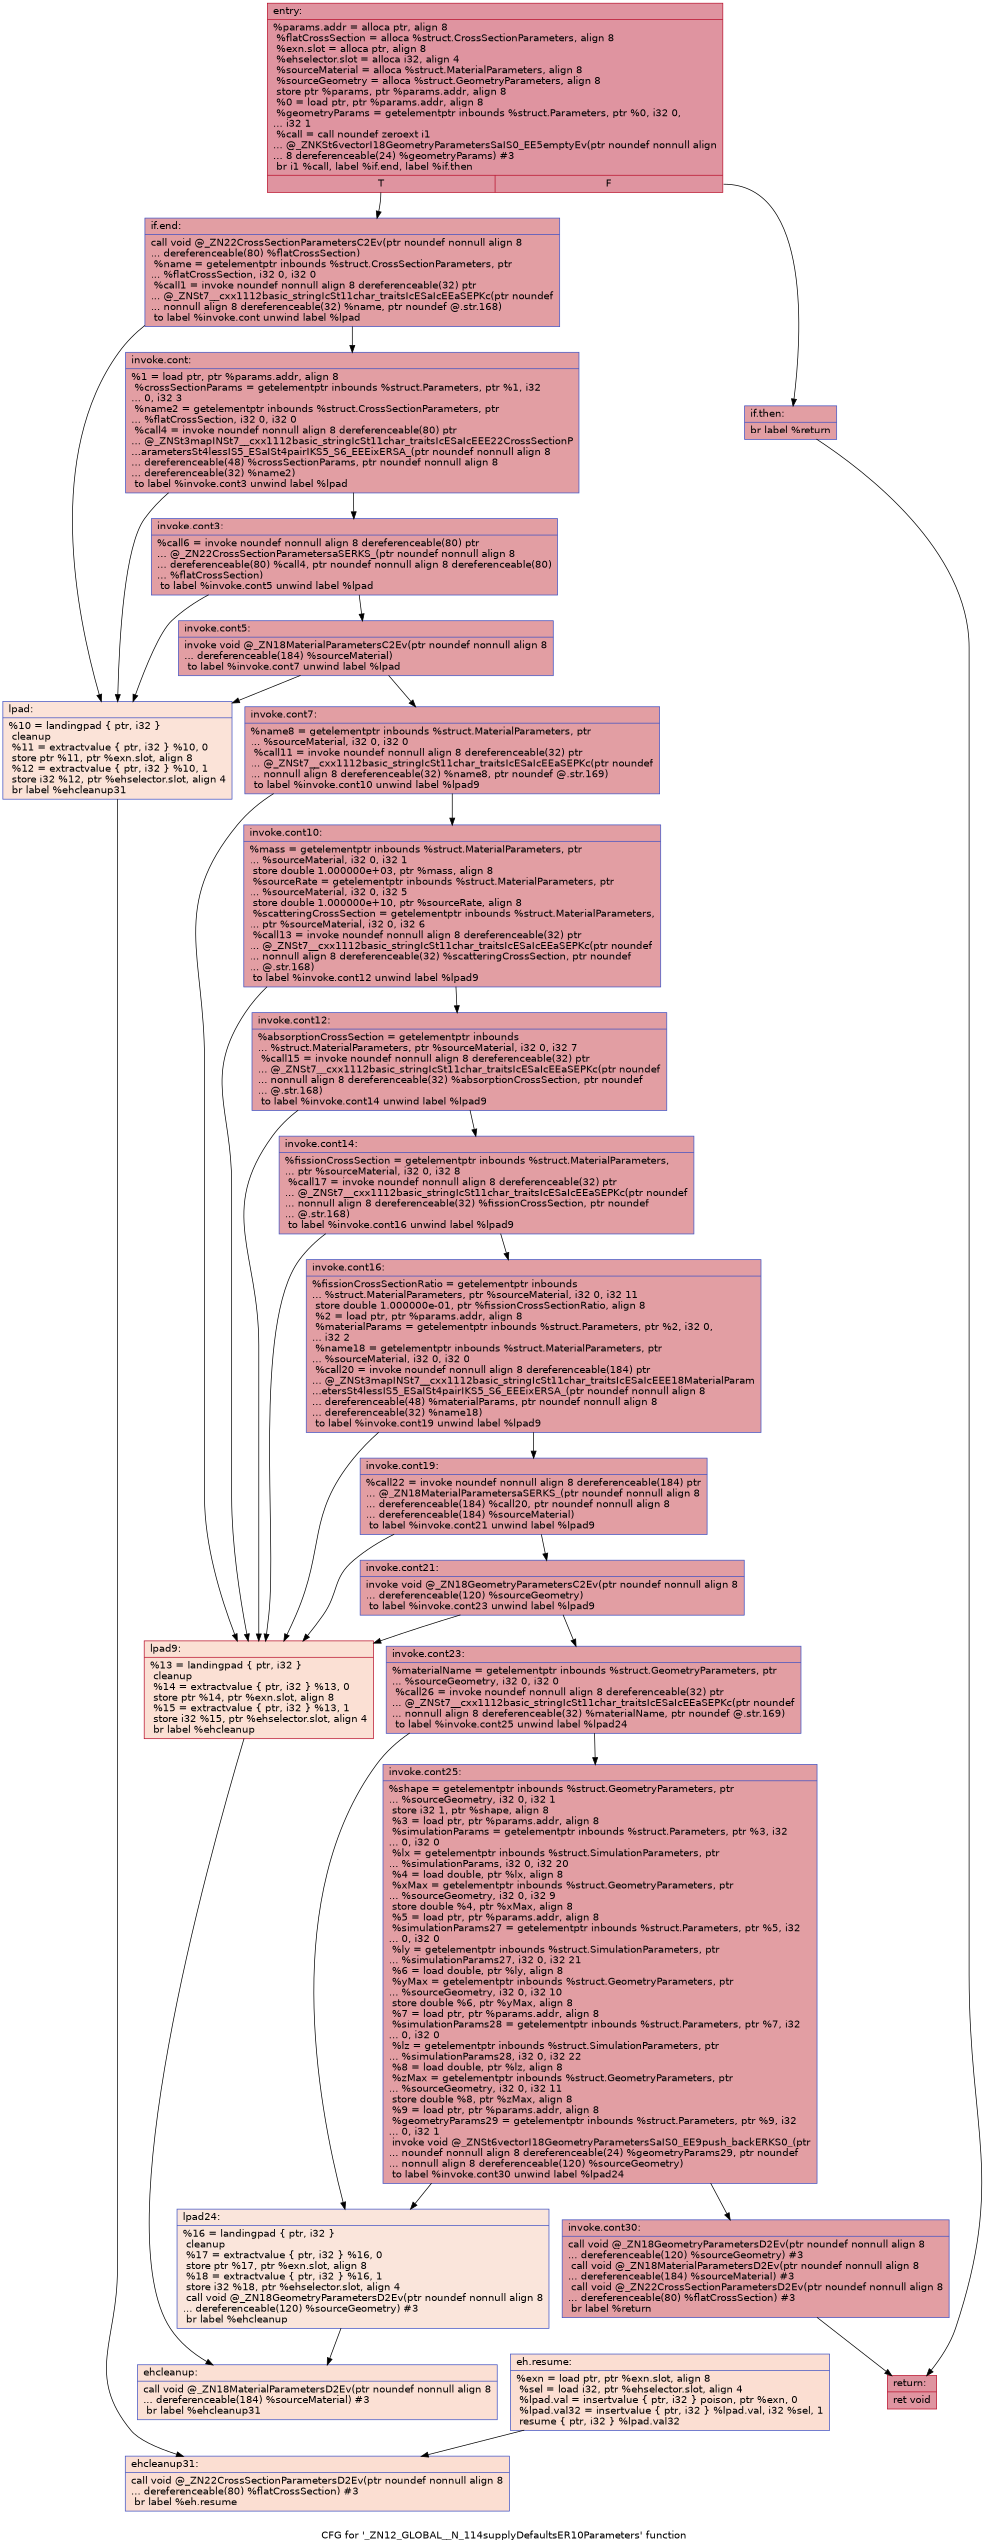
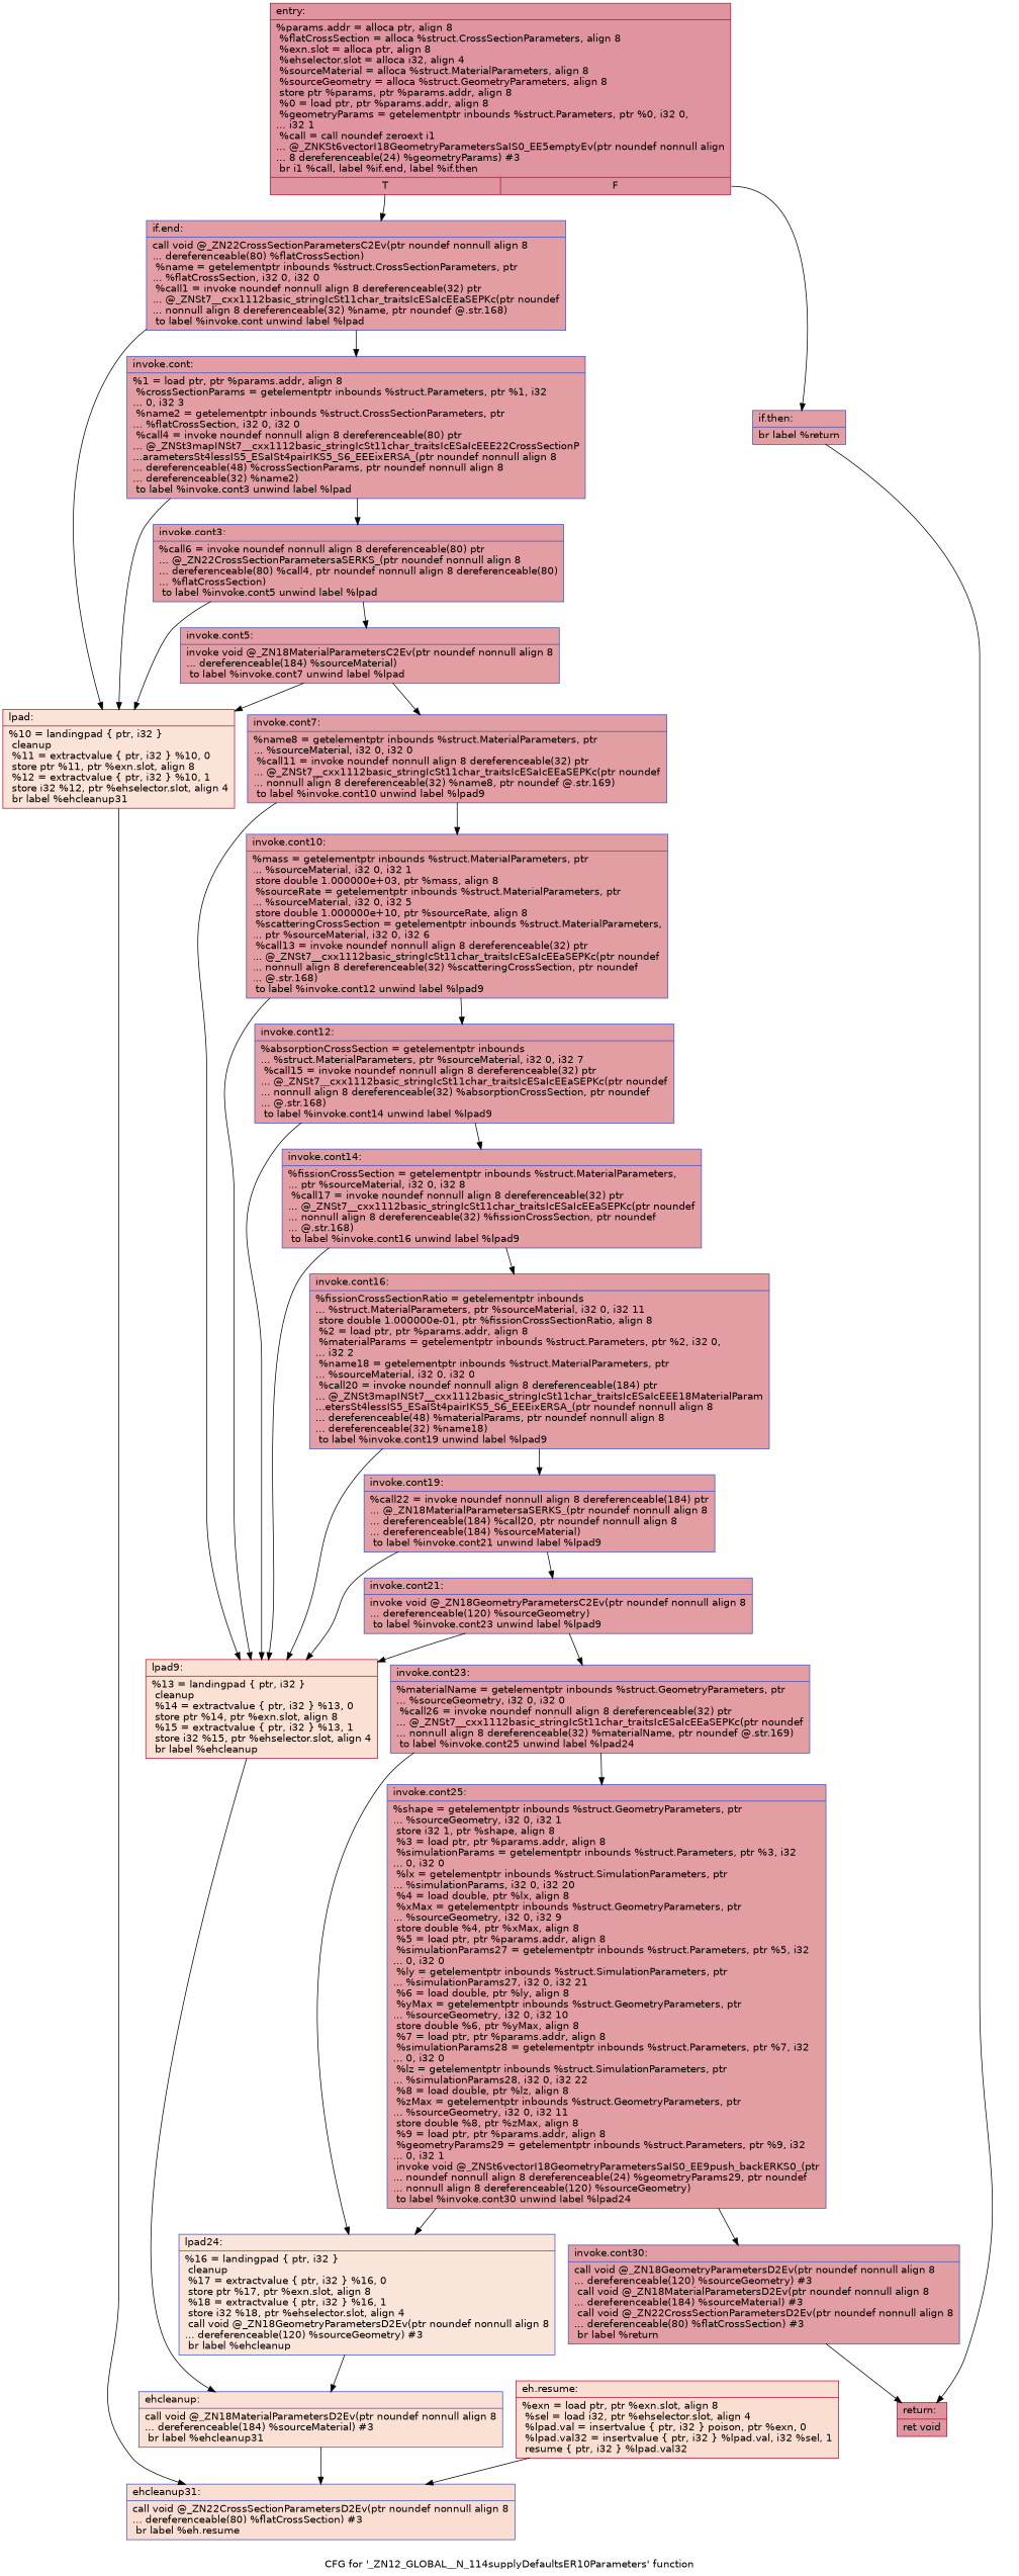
  digraph {
    fontname="DejaVu Sans"
    label="CFG for '_ZN12_GLOBAL__N_114supplyDefaultsER10Parameters' function"
    node [color="#3d50c3ff" fillcolor="#be242e70" fontname="DejaVu Sans" shape=record style=filled]
    edge [fontname="DejaVu Sans"]
    n1 [color="#b70d28ff" fillcolor="#b70d2870" label="{entry:\l|  %params.addr = alloca ptr, align 8\l  %flatCrossSection = alloca %struct.CrossSectionParameters, align 8\l  %exn.slot = alloca ptr, align 8\l  %ehselector.slot = alloca i32, align 4\l  %sourceMaterial = alloca %struct.MaterialParameters, align 8\l  %sourceGeometry = alloca %struct.GeometryParameters, align 8\l  store ptr %params, ptr %params.addr, align 8\l  %0 = load ptr, ptr %params.addr, align 8\l  %geometryParams = getelementptr inbounds %struct.Parameters, ptr %0, i32 0,\l... i32 1\l  %call = call noundef zeroext i1\l... @_ZNKSt6vectorI18GeometryParametersSaIS0_EE5emptyEv(ptr noundef nonnull align\l... 8 dereferenceable(24) %geometryParams) #3\l  br i1 %call, label %if.end, label %if.then\l|{<s0>T|<s1>F}}"]
    n2 [label="{if.end:\l|  call void @_ZN22CrossSectionParametersC2Ev(ptr noundef nonnull align 8\l... dereferenceable(80) %flatCrossSection)\l  %name = getelementptr inbounds %struct.CrossSectionParameters, ptr\l... %flatCrossSection, i32 0, i32 0\l  %call1 = invoke noundef nonnull align 8 dereferenceable(32) ptr\l... @_ZNSt7__cxx1112basic_stringIcSt11char_traitsIcESaIcEEaSEPKc(ptr noundef\l... nonnull align 8 dereferenceable(32) %name, ptr noundef @.str.168)\l          to label %invoke.cont unwind label %lpad\l}"]
    n3 [label="{if.then:\l|  br label %return\l}"]
    n4 [label="{invoke.cont:\l|  %1 = load ptr, ptr %params.addr, align 8\l  %crossSectionParams = getelementptr inbounds %struct.Parameters, ptr %1, i32\l... 0, i32 3\l  %name2 = getelementptr inbounds %struct.CrossSectionParameters, ptr\l... %flatCrossSection, i32 0, i32 0\l  %call4 = invoke noundef nonnull align 8 dereferenceable(80) ptr\l... @_ZNSt3mapINSt7__cxx1112basic_stringIcSt11char_traitsIcESaIcEEE22CrossSectionP\l...arametersSt4lessIS5_ESaISt4pairIKS5_S6_EEEixERSA_(ptr noundef nonnull align 8\l... dereferenceable(48) %crossSectionParams, ptr noundef nonnull align 8\l... dereferenceable(32) %name2)\l          to label %invoke.cont3 unwind label %lpad\l}"]
-   n5 [fillcolor="#f6bfa670" label="{lpad:\l|  %10 = landingpad \{ ptr, i32 \}\l          cleanup\l  %11 = extractvalue \{ ptr, i32 \} %10, 0\l  store ptr %11, ptr %exn.slot, align 8\l  %12 = extractvalue \{ ptr, i32 \} %10, 1\l  store i32 %12, ptr %ehselector.slot, align 4\l  br label %ehcleanup31\l}"]
+   n5 [color="#b70d28ff" fillcolor="#f6bfa670" label="{lpad:\l|  %10 = landingpad \{ ptr, i32 \}\l          cleanup\l  %11 = extractvalue \{ ptr, i32 \} %10, 0\l  store ptr %11, ptr %exn.slot, align 8\l  %12 = extractvalue \{ ptr, i32 \} %10, 1\l  store i32 %12, ptr %ehselector.slot, align 4\l  br label %ehcleanup31\l}"]
    n6 [color="#b70d28ff" fillcolor="#b70d2870" label="{return:\l|  ret void\l}"]
    n7 [label="{invoke.cont3:\l|  %call6 = invoke noundef nonnull align 8 dereferenceable(80) ptr\l... @_ZN22CrossSectionParametersaSERKS_(ptr noundef nonnull align 8\l... dereferenceable(80) %call4, ptr noundef nonnull align 8 dereferenceable(80)\l... %flatCrossSection)\l          to label %invoke.cont5 unwind label %lpad\l}"]
    n8 [fillcolor="#f7b59970" label="{ehcleanup31:\l|  call void @_ZN22CrossSectionParametersD2Ev(ptr noundef nonnull align 8\l... dereferenceable(80) %flatCrossSection) #3\l  br label %eh.resume\l}"]
    n9 [label="{invoke.cont5:\l|  invoke void @_ZN18MaterialParametersC2Ev(ptr noundef nonnull align 8\l... dereferenceable(184) %sourceMaterial)\l          to label %invoke.cont7 unwind label %lpad\l}"]
    n10 [label="{invoke.cont7:\l|  %name8 = getelementptr inbounds %struct.MaterialParameters, ptr\l... %sourceMaterial, i32 0, i32 0\l  %call11 = invoke noundef nonnull align 8 dereferenceable(32) ptr\l... @_ZNSt7__cxx1112basic_stringIcSt11char_traitsIcESaIcEEaSEPKc(ptr noundef\l... nonnull align 8 dereferenceable(32) %name8, ptr noundef @.str.169)\l          to label %invoke.cont10 unwind label %lpad9\l}"]
    n11 [label="{invoke.cont10:\l|  %mass = getelementptr inbounds %struct.MaterialParameters, ptr\l... %sourceMaterial, i32 0, i32 1\l  store double 1.000000e+03, ptr %mass, align 8\l  %sourceRate = getelementptr inbounds %struct.MaterialParameters, ptr\l... %sourceMaterial, i32 0, i32 5\l  store double 1.000000e+10, ptr %sourceRate, align 8\l  %scatteringCrossSection = getelementptr inbounds %struct.MaterialParameters,\l... ptr %sourceMaterial, i32 0, i32 6\l  %call13 = invoke noundef nonnull align 8 dereferenceable(32) ptr\l... @_ZNSt7__cxx1112basic_stringIcSt11char_traitsIcESaIcEEaSEPKc(ptr noundef\l... nonnull align 8 dereferenceable(32) %scatteringCrossSection, ptr noundef\l... @.str.168)\l          to label %invoke.cont12 unwind label %lpad9\l}"]
    n12 [color="#b70d28ff" fillcolor="#f7b99e70" label="{lpad9:\l|  %13 = landingpad \{ ptr, i32 \}\l          cleanup\l  %14 = extractvalue \{ ptr, i32 \} %13, 0\l  store ptr %14, ptr %exn.slot, align 8\l  %15 = extractvalue \{ ptr, i32 \} %13, 1\l  store i32 %15, ptr %ehselector.slot, align 4\l  br label %ehcleanup\l}"]
    n13 [label="{invoke.cont12:\l|  %absorptionCrossSection = getelementptr inbounds\l... %struct.MaterialParameters, ptr %sourceMaterial, i32 0, i32 7\l  %call15 = invoke noundef nonnull align 8 dereferenceable(32) ptr\l... @_ZNSt7__cxx1112basic_stringIcSt11char_traitsIcESaIcEEaSEPKc(ptr noundef\l... nonnull align 8 dereferenceable(32) %absorptionCrossSection, ptr noundef\l... @.str.168)\l          to label %invoke.cont14 unwind label %lpad9\l}"]
    n14 [fillcolor="#f7b99e70" label="{ehcleanup:\l|  call void @_ZN18MaterialParametersD2Ev(ptr noundef nonnull align 8\l... dereferenceable(184) %sourceMaterial) #3\l  br label %ehcleanup31\l}"]
    n15 [label="{invoke.cont14:\l|  %fissionCrossSection = getelementptr inbounds %struct.MaterialParameters,\l... ptr %sourceMaterial, i32 0, i32 8\l  %call17 = invoke noundef nonnull align 8 dereferenceable(32) ptr\l... @_ZNSt7__cxx1112basic_stringIcSt11char_traitsIcESaIcEEaSEPKc(ptr noundef\l... nonnull align 8 dereferenceable(32) %fissionCrossSection, ptr noundef\l... @.str.168)\l          to label %invoke.cont16 unwind label %lpad9\l}"]
    n16 [label="{invoke.cont16:\l|  %fissionCrossSectionRatio = getelementptr inbounds\l... %struct.MaterialParameters, ptr %sourceMaterial, i32 0, i32 11\l  store double 1.000000e-01, ptr %fissionCrossSectionRatio, align 8\l  %2 = load ptr, ptr %params.addr, align 8\l  %materialParams = getelementptr inbounds %struct.Parameters, ptr %2, i32 0,\l... i32 2\l  %name18 = getelementptr inbounds %struct.MaterialParameters, ptr\l... %sourceMaterial, i32 0, i32 0\l  %call20 = invoke noundef nonnull align 8 dereferenceable(184) ptr\l... @_ZNSt3mapINSt7__cxx1112basic_stringIcSt11char_traitsIcESaIcEEE18MaterialParam\l...etersSt4lessIS5_ESaISt4pairIKS5_S6_EEEixERSA_(ptr noundef nonnull align 8\l... dereferenceable(48) %materialParams, ptr noundef nonnull align 8\l... dereferenceable(32) %name18)\l          to label %invoke.cont19 unwind label %lpad9\l}"]
    n17 [label="{invoke.cont19:\l|  %call22 = invoke noundef nonnull align 8 dereferenceable(184) ptr\l... @_ZN18MaterialParametersaSERKS_(ptr noundef nonnull align 8\l... dereferenceable(184) %call20, ptr noundef nonnull align 8\l... dereferenceable(184) %sourceMaterial)\l          to label %invoke.cont21 unwind label %lpad9\l}"]
    n18 [label="{invoke.cont21:\l|  invoke void @_ZN18GeometryParametersC2Ev(ptr noundef nonnull align 8\l... dereferenceable(120) %sourceGeometry)\l          to label %invoke.cont23 unwind label %lpad9\l}"]
    n19 [label="{invoke.cont23:\l|  %materialName = getelementptr inbounds %struct.GeometryParameters, ptr\l... %sourceGeometry, i32 0, i32 0\l  %call26 = invoke noundef nonnull align 8 dereferenceable(32) ptr\l... @_ZNSt7__cxx1112basic_stringIcSt11char_traitsIcESaIcEEaSEPKc(ptr noundef\l... nonnull align 8 dereferenceable(32) %materialName, ptr noundef @.str.169)\l          to label %invoke.cont25 unwind label %lpad24\l}"]
    n20 [label="{invoke.cont25:\l|  %shape = getelementptr inbounds %struct.GeometryParameters, ptr\l... %sourceGeometry, i32 0, i32 1\l  store i32 1, ptr %shape, align 8\l  %3 = load ptr, ptr %params.addr, align 8\l  %simulationParams = getelementptr inbounds %struct.Parameters, ptr %3, i32\l... 0, i32 0\l  %lx = getelementptr inbounds %struct.SimulationParameters, ptr\l... %simulationParams, i32 0, i32 20\l  %4 = load double, ptr %lx, align 8\l  %xMax = getelementptr inbounds %struct.GeometryParameters, ptr\l... %sourceGeometry, i32 0, i32 9\l  store double %4, ptr %xMax, align 8\l  %5 = load ptr, ptr %params.addr, align 8\l  %simulationParams27 = getelementptr inbounds %struct.Parameters, ptr %5, i32\l... 0, i32 0\l  %ly = getelementptr inbounds %struct.SimulationParameters, ptr\l... %simulationParams27, i32 0, i32 21\l  %6 = load double, ptr %ly, align 8\l  %yMax = getelementptr inbounds %struct.GeometryParameters, ptr\l... %sourceGeometry, i32 0, i32 10\l  store double %6, ptr %yMax, align 8\l  %7 = load ptr, ptr %params.addr, align 8\l  %simulationParams28 = getelementptr inbounds %struct.Parameters, ptr %7, i32\l... 0, i32 0\l  %lz = getelementptr inbounds %struct.SimulationParameters, ptr\l... %simulationParams28, i32 0, i32 22\l  %8 = load double, ptr %lz, align 8\l  %zMax = getelementptr inbounds %struct.GeometryParameters, ptr\l... %sourceGeometry, i32 0, i32 11\l  store double %8, ptr %zMax, align 8\l  %9 = load ptr, ptr %params.addr, align 8\l  %geometryParams29 = getelementptr inbounds %struct.Parameters, ptr %9, i32\l... 0, i32 1\l  invoke void @_ZNSt6vectorI18GeometryParametersSaIS0_EE9push_backERKS0_(ptr\l... noundef nonnull align 8 dereferenceable(24) %geometryParams29, ptr noundef\l... nonnull align 8 dereferenceable(120) %sourceGeometry)\l          to label %invoke.cont30 unwind label %lpad24\l}"]
    n21 [fillcolor="#f4c5ad70" label="{lpad24:\l|  %16 = landingpad \{ ptr, i32 \}\l          cleanup\l  %17 = extractvalue \{ ptr, i32 \} %16, 0\l  store ptr %17, ptr %exn.slot, align 8\l  %18 = extractvalue \{ ptr, i32 \} %16, 1\l  store i32 %18, ptr %ehselector.slot, align 4\l  call void @_ZN18GeometryParametersD2Ev(ptr noundef nonnull align 8\l... dereferenceable(120) %sourceGeometry) #3\l  br label %ehcleanup\l}"]
    n22 [label="{invoke.cont30:\l|  call void @_ZN18GeometryParametersD2Ev(ptr noundef nonnull align 8\l... dereferenceable(120) %sourceGeometry) #3\l  call void @_ZN18MaterialParametersD2Ev(ptr noundef nonnull align 8\l... dereferenceable(184) %sourceMaterial) #3\l  call void @_ZN22CrossSectionParametersD2Ev(ptr noundef nonnull align 8\l... dereferenceable(80) %flatCrossSection) #3\l  br label %return\l}"]
-   n23 [fillcolor="#f7b59970" label="{eh.resume:\l|  %exn = load ptr, ptr %exn.slot, align 8\l  %sel = load i32, ptr %ehselector.slot, align 4\l  %lpad.val = insertvalue \{ ptr, i32 \} poison, ptr %exn, 0\l  %lpad.val32 = insertvalue \{ ptr, i32 \} %lpad.val, i32 %sel, 1\l  resume \{ ptr, i32 \} %lpad.val32\l}"]
+   n23 [color="#b70d28ff" fillcolor="#f7b59970" label="{eh.resume:\l|  %exn = load ptr, ptr %exn.slot, align 8\l  %sel = load i32, ptr %ehselector.slot, align 4\l  %lpad.val = insertvalue \{ ptr, i32 \} poison, ptr %exn, 0\l  %lpad.val32 = insertvalue \{ ptr, i32 \} %lpad.val, i32 %sel, 1\l  resume \{ ptr, i32 \} %lpad.val32\l}"]
    n1 -> n2 [tailport=s0]
    n1 -> n3 [tailport=s1]
    n2 -> n4
    n2 -> n5
    n3 -> n6
    n4 -> n5
    n4 -> n7
    n5 -> n8
    n7 -> n5
    n7 -> n9
    n9 -> n5
    n9 -> n10
    n10 -> n11
    n10 -> n12
    n11 -> n12
    n11 -> n13
    n12 -> n14
    n13 -> n12
    n13 -> n15
+   n14 -> n8
    n15 -> n12
    n15 -> n16
    n16 -> n12
    n16 -> n17
    n17 -> n12
    n17 -> n18
    n18 -> n12
    n18 -> n19
    n19 -> n20
    n19 -> n21
    n20 -> n21
    n20 -> n22
    n21 -> n14
    n22 -> n6
    n23 -> n8
  }
